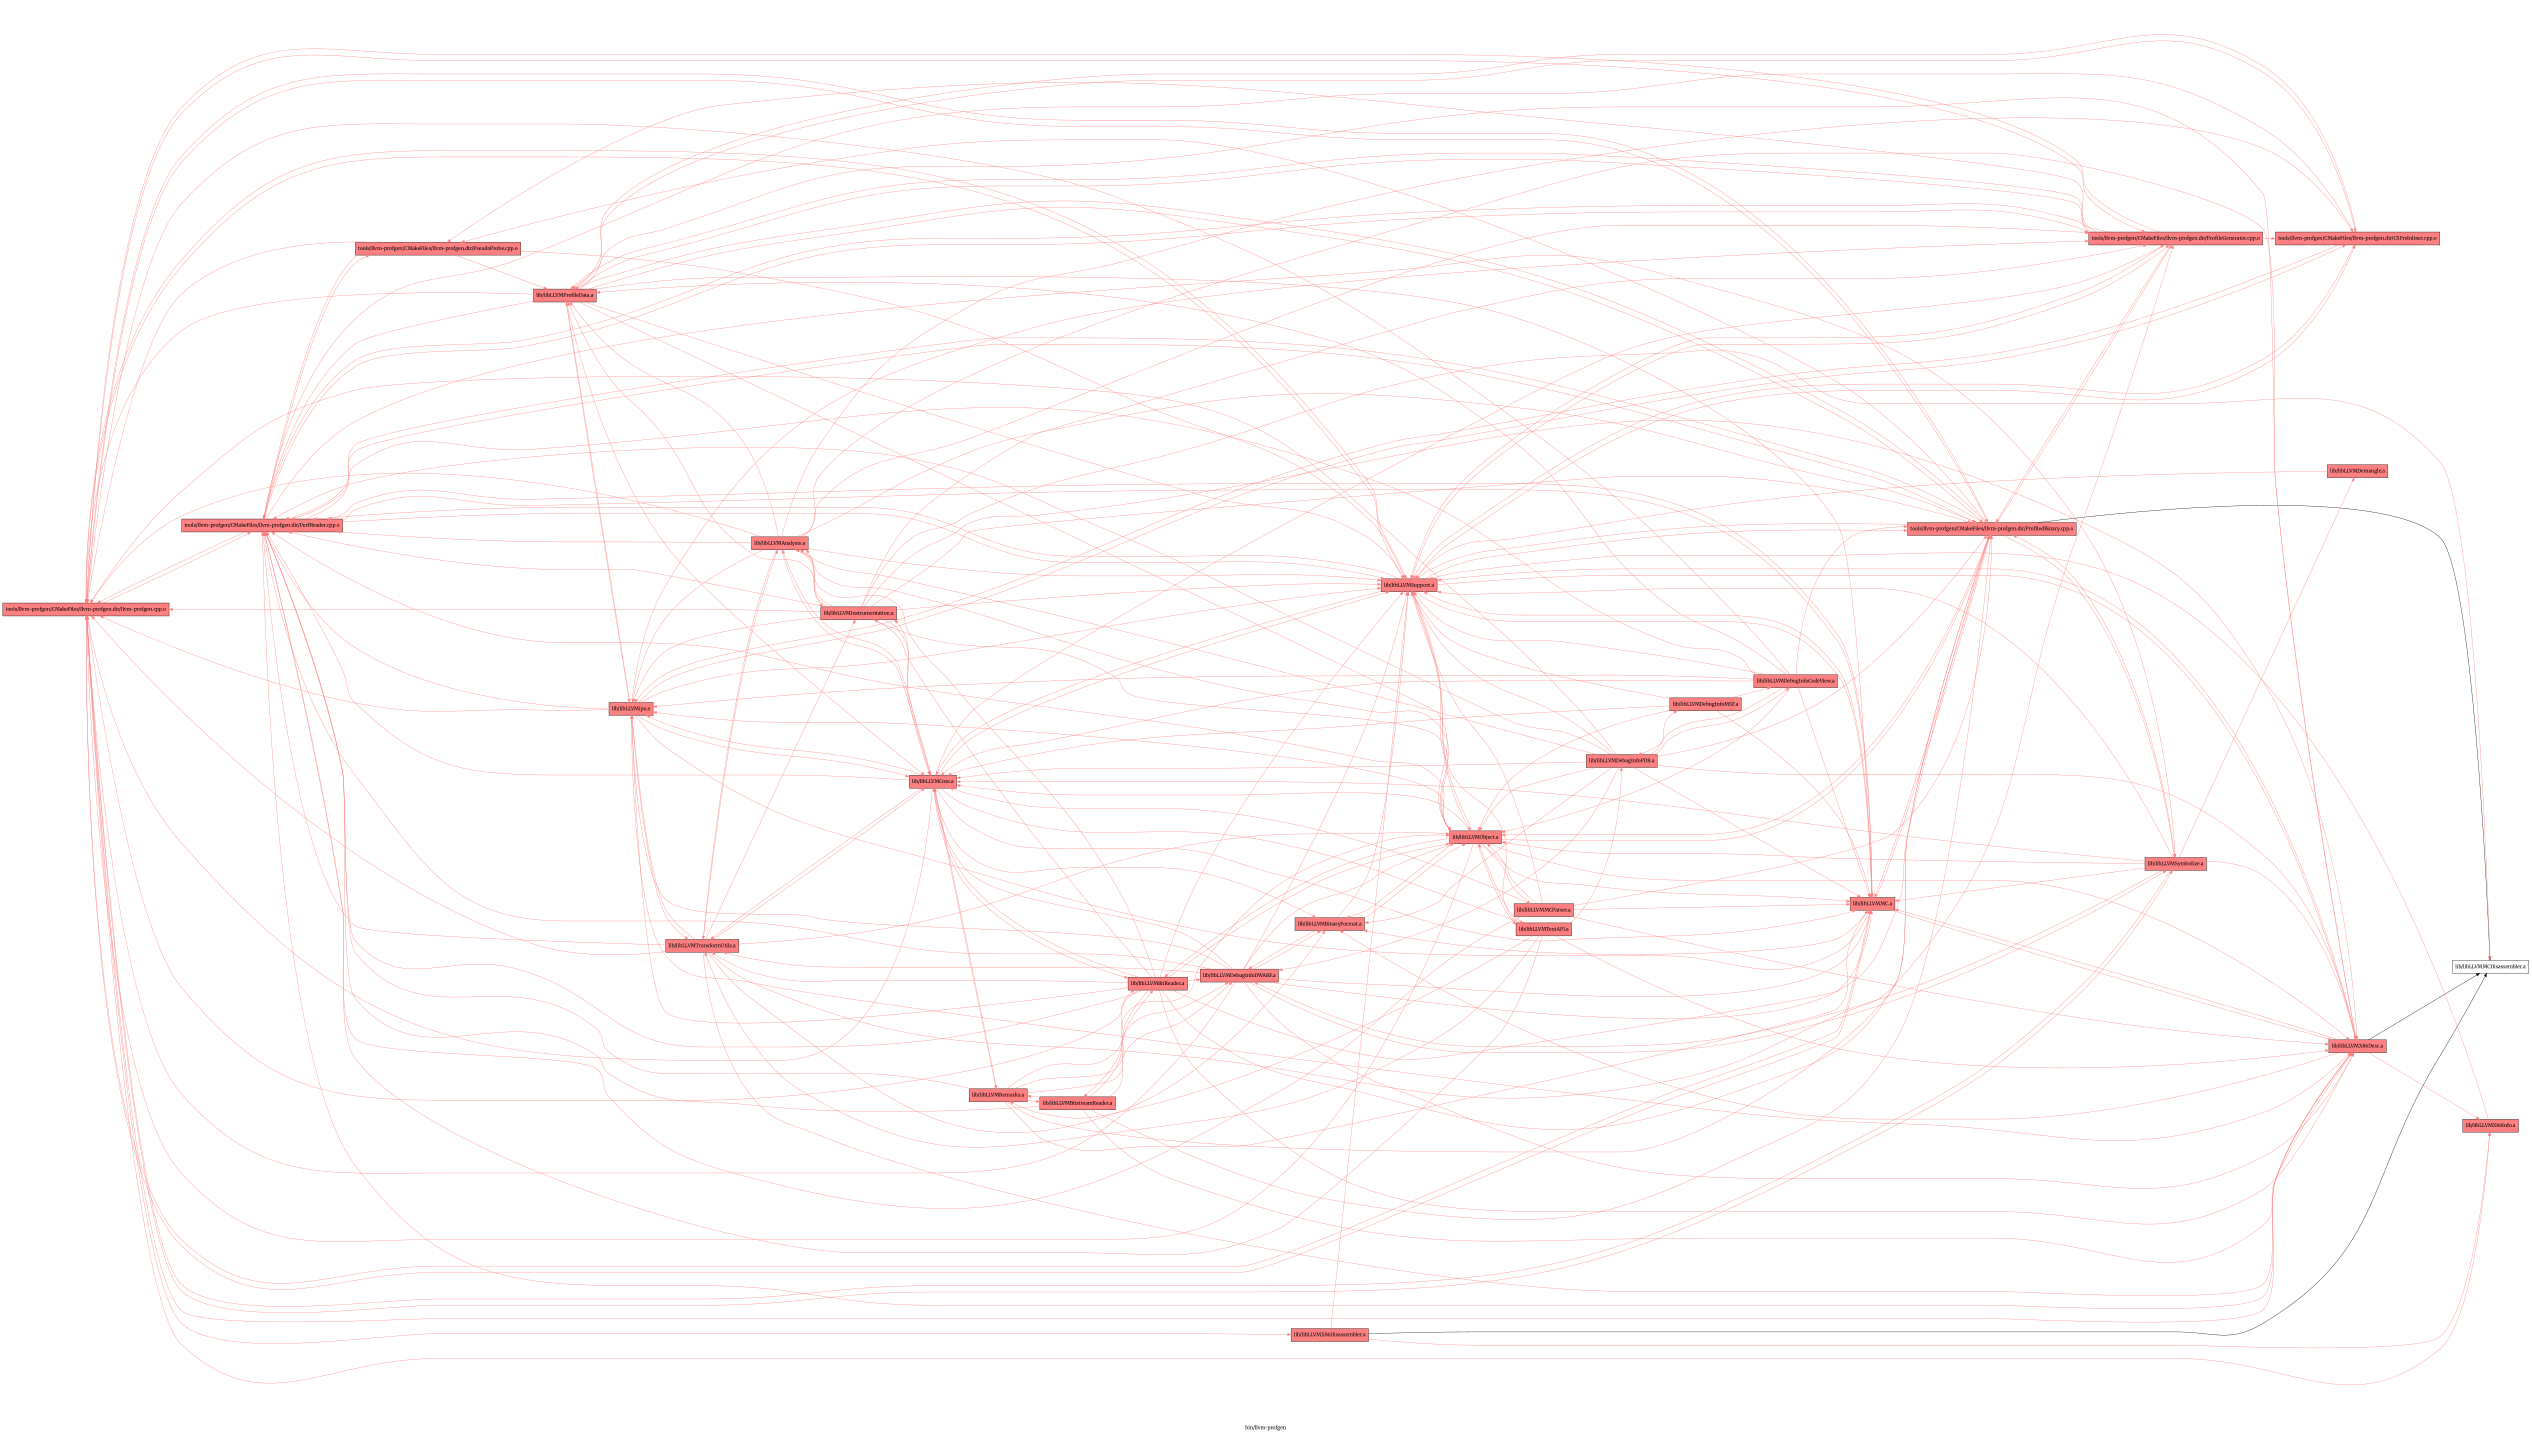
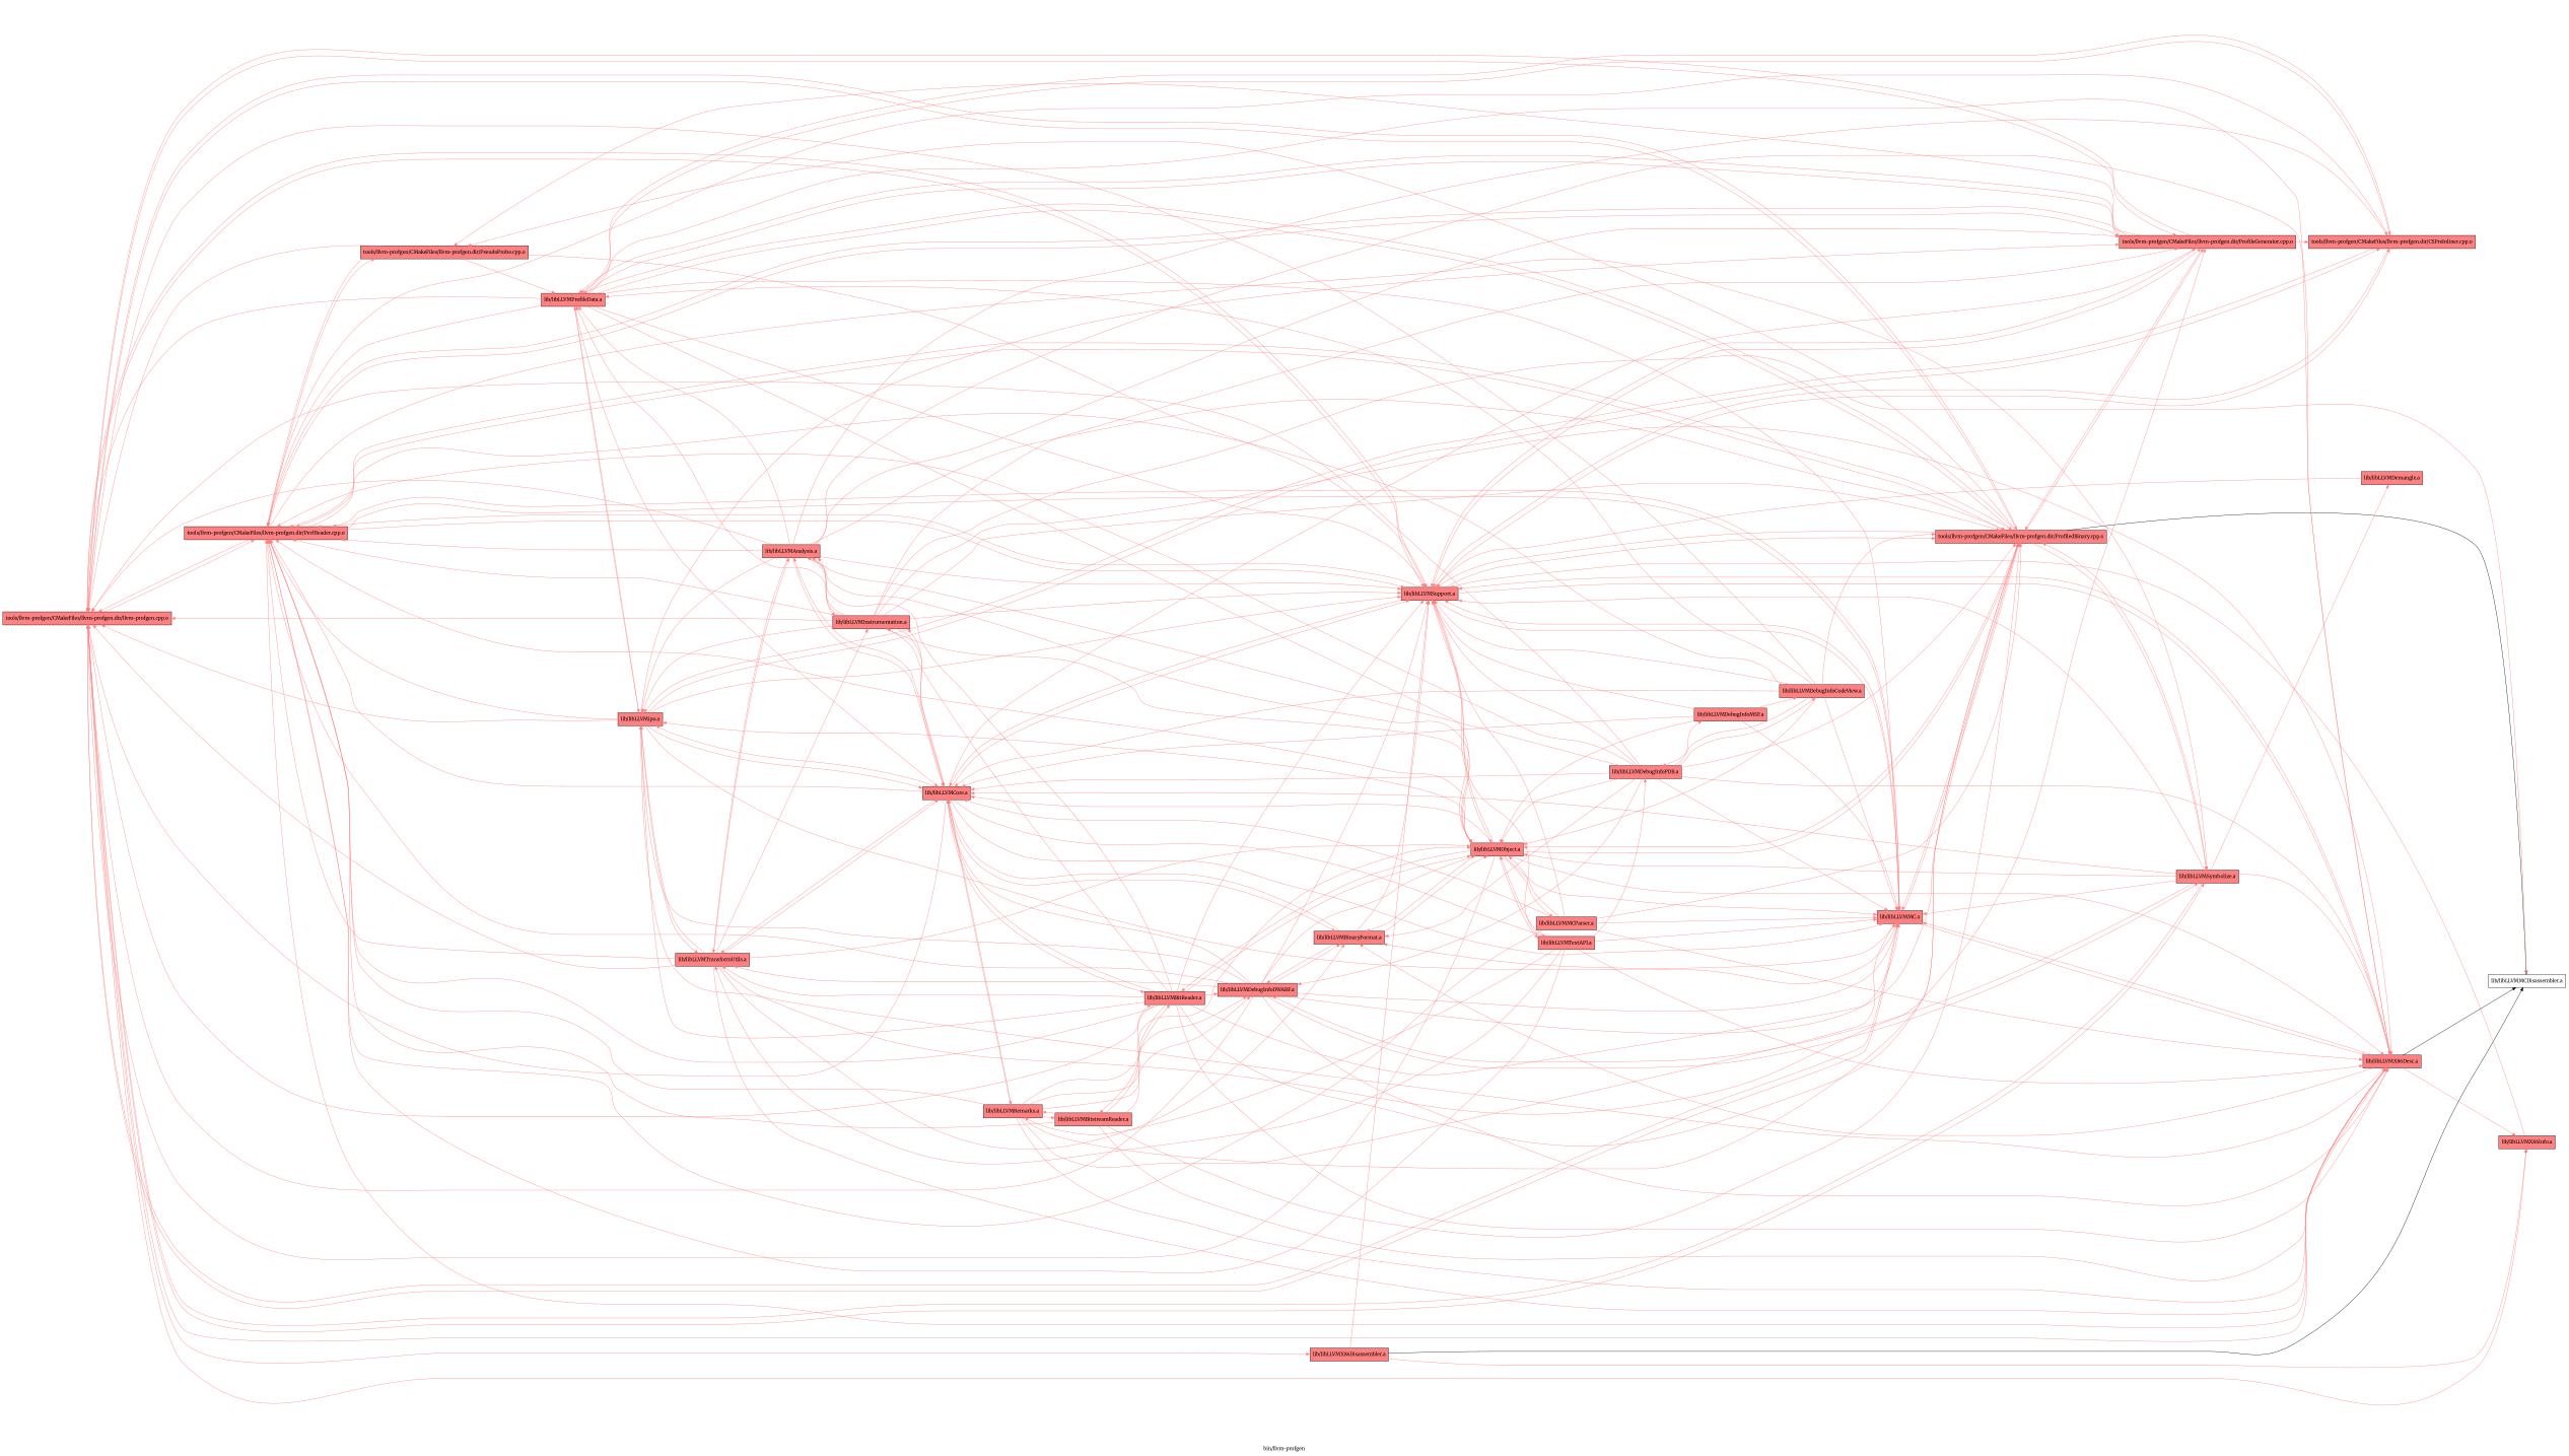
  digraph {
    fontname=Merriweather
    label="bin/llvm-profgen"
    rankdir=LR
    node [fillcolor="1.000000 0.5 1" fontname=Merriweather shape=record style=filled]
    edge [color="1.000000 0.5 1" fontname=Merriweather]
    n1 [label="{tools/llvm-profgen/CMakeFiles/llvm-profgen.dir/llvm-profgen.cpp.o}"]
    n2 [label="{tools/llvm-profgen/CMakeFiles/llvm-profgen.dir/PerfReader.cpp.o}"]
    n3 [label="{tools/llvm-profgen/CMakeFiles/llvm-profgen.dir/ProfiledBinary.cpp.o}"]
    n4 [label="{tools/llvm-profgen/CMakeFiles/llvm-profgen.dir/ProfileGenerator.cpp.o}"]
    n5 [label="{lib/libLLVMX86Desc.a}"]
    n6 [label="{lib/libLLVMX86Disassembler.a}"]
    n7 [label="{lib/libLLVMX86Info.a}"]
    n8 [label="{lib/libLLVMMC.a}"]
    n9 [label="{lib/libLLVMSupport.a}"]
    n10 [label="{lib/libLLVMSymbolize.a}"]
    n11 [label="{tools/llvm-profgen/CMakeFiles/llvm-profgen.dir/PseudoProbe.cpp.o}"]
    n12 [label="{lib/libLLVMMCDisassembler.a}" fillcolor="" style=""]
    n13 [label="{lib/libLLVMObject.a}"]
    n14 [label="{lib/libLLVMProfileData.a}"]
    n15 [label="{tools/llvm-profgen/CMakeFiles/llvm-profgen.dir/CSPreInliner.cpp.o}"]
    n16 [label="{lib/libLLVMBinaryFormat.a}"]
    n17 [label="{lib/libLLVMCore.a}"]
    n18 [label="{lib/libLLVMDemangle.a}"]
    n19 [label="{lib/libLLVMDebugInfoDWARF.a}"]
    n20 [label="{lib/libLLVMipo.a}"]
    n21 [label="{lib/libLLVMBitReader.a}"]
    n22 [label="{lib/libLLVMMCParser.a}"]
    n23 [label="{lib/libLLVMTextAPI.a}"]
    n24 [label="{lib/libLLVMTransformUtils.a}"]
    n25 [label="{lib/libLLVMRemarks.a}"]
    n26 [label="{lib/libLLVMInstrumentation.a}"]
    n27 [label="{lib/libLLVMAnalysis.a}"]
    n28 [label="{lib/libLLVMDebugInfoPDB.a}"]
    n29 [label="{lib/libLLVMDebugInfoCodeView.a}"]
    n30 [label="{lib/libLLVMDebugInfoMSF.a}"]
    n31 [label="{lib/libLLVMBitstreamReader.a}"]
    n1 -> n2
    n1 -> n3
    n1 -> n4
    n1 -> n5
    n1 -> n6
    n1 -> n7
    n1 -> n8
    n1 -> n9
    n1 -> n10
    n2 -> n1
    n2 -> n3
    n2 -> n4
    n2 -> n8
    n2 -> n9
    n2 -> n10
    n2 -> n11
    n3 -> n1
    n3 -> n2
    n3 -> n4
    n3 -> n8
    n3 -> n9
    n3 -> n10
    n3 -> n11
    n3 -> n12 [color=""]
    n3 -> n13
    n3 -> n14
    n4 -> n1
    n4 -> n2
    n4 -> n3
    n4 -> n9
    n4 -> n11
    n4 -> n14
    n4 -> n15
    n5 -> n2
    n5 -> n7
    n5 -> n8
    n5 -> n9
    n5 -> n12 [color=""]
    n5 -> n16
    n6 -> n7
    n6 -> n9
    n6 -> n12 [color=""]
    n7 -> n9
    n8 -> n1
    n8 -> n2
    n8 -> n3
    n8 -> n5
    n8 -> n9
    n8 -> n16
    n9 -> n1
    n9 -> n2
    n9 -> n3
    n9 -> n4
    n9 -> n5
    n9 -> n8
    n9 -> n13
    n9 -> n15
    n9 -> n17
    n10 -> n1
    n10 -> n3
    n10 -> n5
    n10 -> n8
    n10 -> n9
    n10 -> n13
    n10 -> n17
    n10 -> n18
    n10 -> n19
    n11 -> n1
    n11 -> n2
    n11 -> n9
    n11 -> n14
    n13 -> n1
    n13 -> n2
    n13 -> n3
    n13 -> n5
    n13 -> n8
    n13 -> n9
    n13 -> n16
    n13 -> n17
    n13 -> n20
    n13 -> n21
    n13 -> n22
    n13 -> n23
    n14 -> n1
    n14 -> n2
    n14 -> n3
    n14 -> n4
    n14 -> n5
    n14 -> n8
    n14 -> n9
    n14 -> n13
    n14 -> n15
    n14 -> n17
    n14 -> n20
    n15 -> n2
    n15 -> n9
    n15 -> n14
    n15 -> n20
    n16 -> n9
    n16 -> n13
+   n16 -> n17
    n16 -> n19
    n17 -> n1
    n17 -> n2
    n17 -> n4
    n17 -> n8
    n17 -> n9
    n17 -> n16
    n17 -> n20
    n17 -> n21
    n17 -> n23
    n17 -> n24
    n17 -> n25
    n17 -> n26
    n17 -> n27
    n18 -> n9
    n19 -> n1
    n19 -> n2
    n19 -> n3
    n19 -> n5
    n19 -> n8
    n19 -> n9
    n19 -> n10
    n19 -> n13
    n19 -> n16
    n19 -> n17
    n19 -> n20
    n19 -> n24
    n20 -> n1
    n20 -> n2
    n20 -> n4
    n20 -> n5
    n20 -> n8
    n20 -> n9
    n20 -> n14
    n20 -> n15
    n20 -> n17
    n20 -> n24
    n21 -> n1
    n21 -> n2
    n21 -> n3
    n21 -> n5
    n21 -> n8
    n21 -> n9
    n21 -> n13
    n21 -> n17
    n21 -> n19
    n21 -> n20
    n21 -> n24
    n21 -> n26
    n21 -> n27
    n21 -> n31
    n22 -> n2
    n22 -> n3
    n22 -> n5
    n22 -> n8
    n22 -> n9
    n22 -> n13
    n22 -> n17
    n23 -> n2
    n23 -> n5
+   n23 -> n8
    n23 -> n9
    n23 -> n13
    n23 -> n24
    n23 -> n25
    n23 -> n28
    n24 -> n1
    n24 -> n2
    n24 -> n4
    n24 -> n5
    n24 -> n13
    n24 -> n16
    n24 -> n17
    n24 -> n20
    n24 -> n26
    n24 -> n27
    n25 -> n2
    n25 -> n3
+   n25 -> n5
    n25 -> n8
    n25 -> n13
    n25 -> n17
    n25 -> n19
    n25 -> n21
    n25 -> n31
    n26 -> n1
    n26 -> n2
    n26 -> n3
    n26 -> n4
    n26 -> n5
    n26 -> n9
    n26 -> n12
    n26 -> n13
    n26 -> n14
    n26 -> n17
    n26 -> n20
    n26 -> n27
    n27 -> n1
    n27 -> n2
    n27 -> n3
    n27 -> n4
    n27 -> n5
    n27 -> n9
    n27 -> n13
    n27 -> n14
    n27 -> n15
    n27 -> n17
    n27 -> n20
    n27 -> n24
    n27 -> n26
    n28 -> n1
    n28 -> n2
    n28 -> n3
    n28 -> n5
    n28 -> n8
    n28 -> n9
    n28 -> n13
    n28 -> n16
    n28 -> n17
    n28 -> n19
    n28 -> n27
    n28 -> n29
    n28 -> n30
    n29 -> n1
    n29 -> n2
    n29 -> n3
    n29 -> n8
    n29 -> n9
    n29 -> n13
    n29 -> n14
    n29 -> n17
-   n29 -> n20
    n29 -> n28
    n30 -> n8
    n30 -> n9
    n30 -> n13
    n30 -> n17
    n30 -> n29
    n31 -> n2
    n31 -> n3
    n31 -> n5
    n31 -> n19
    n31 -> n21
    n31 -> n25
  }
